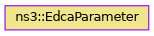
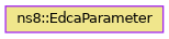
  digraph {
    rankdir=LR
-   n1 [color=purple fillcolor=khaki fontname=Helvetica fontsize=10 height=0.2 label="ns3::EdcaParameter" shape=record style=filled width=0.4]
+   n1 [color=purple fillcolor=khaki fontname=Helvetica fontsize=10 height=0.2 label="ns8::EdcaParameter" shape=record style=filled width=0.4]
  }
